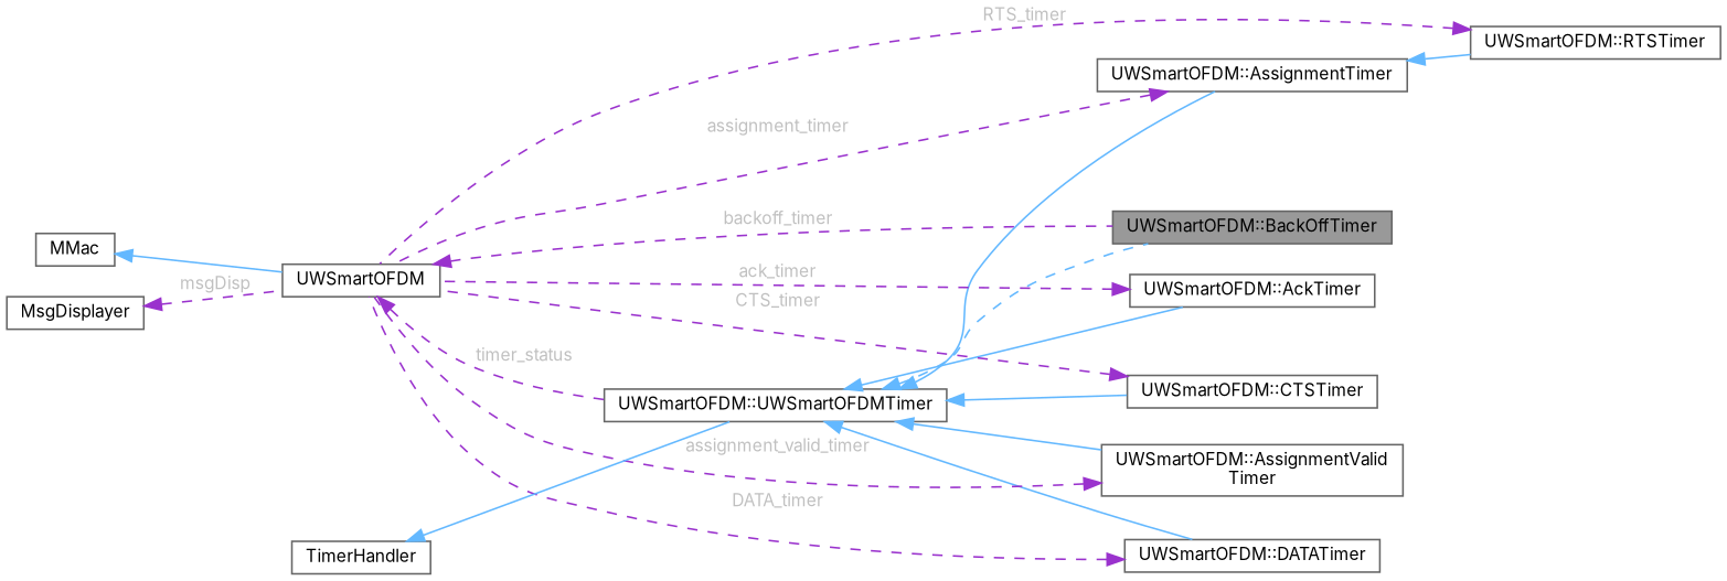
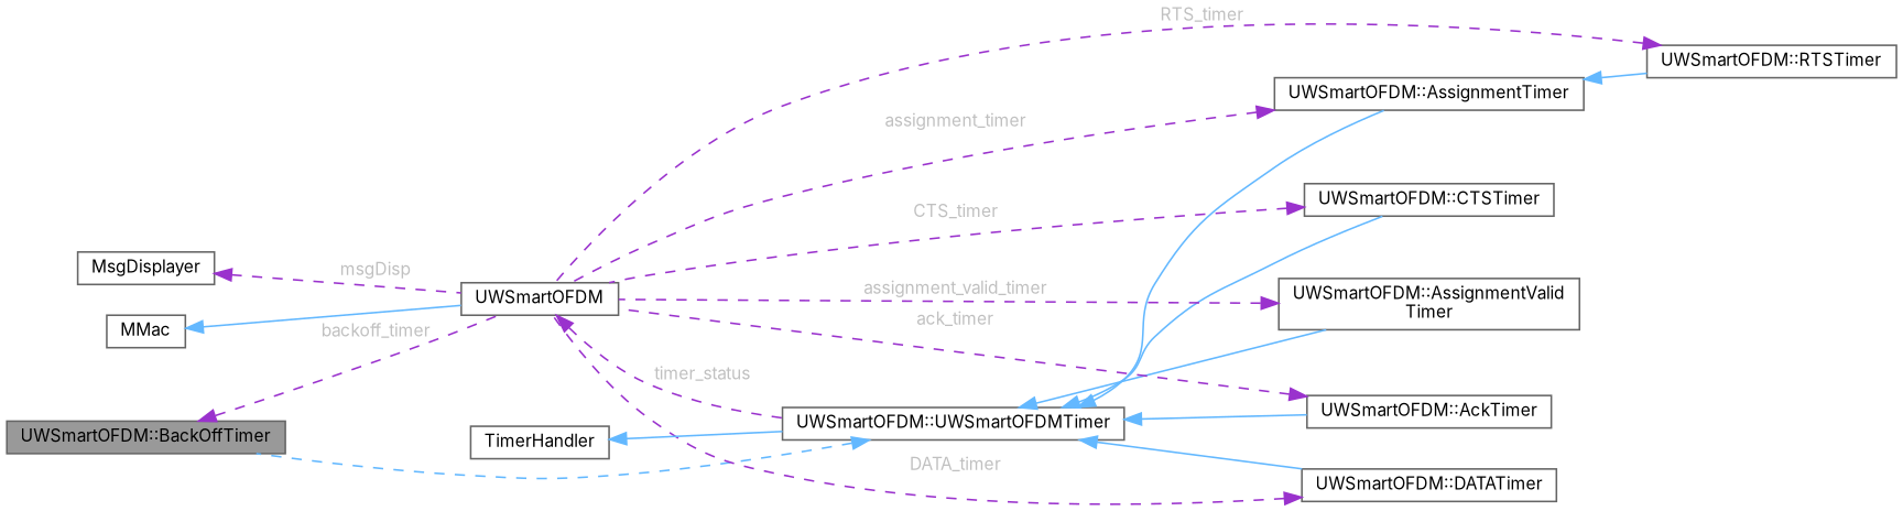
  digraph {
    fontname=Inter
    rankdir=LR
    node [color=gray40 fillcolor=white fontname=Inter fontsize=10 shape=box style=filled]
    edge [color=darkorchid3 dir=back fontname=Inter fontsize=10 labelfontname=Helvetica labelfontsize=10 style=dashed]
    n1 [fillcolor=grey60 fontcolor=black height=0.2 label="UWSmartOFDM::BackOffTimer" width=0.4]
    n2 [height=0.2 label=UWSmartOFDM width=0.4]
    n3 [height=0.2 label="UWSmartOFDM::UWSmartOFDMTimer" width=0.4]
    n4 [height=0.2 label="UWSmartOFDM::AckTimer" width=0.4]
    n5 [height=0.2 label="UWSmartOFDM::CTSTimer" width=0.4]
    n6 [height=0.2 label="UWSmartOFDM::DATATimer" width=0.4]
    n7 [height=0.2 label="UWSmartOFDM::AssignmentTimer" width=0.4]
    n8 [height=0.2 label="UWSmartOFDM::AssignmentValid\lTimer" width=0.4]
    n9 [height=0.2 label="UWSmartOFDM::RTSTimer" width=0.4]
    n10 [height=0.2 label=TimerHandler width=0.4]
    n11 [height=0.2 label=MMac width=0.4]
    n12 [height=0.2 label=MsgDisplayer width=0.4]
-   n2 -> n1 [fontcolor=grey label=" backoff_timer"]
+   n1 -> n2 [fontcolor=grey label=" backoff_timer"]
    n2 -> n3 [fontcolor=grey label=" timer_status"]
    n3 -> n1 [color=steelblue1]
    n3 -> n4 [color=steelblue1 style=solid]
    n3 -> n5 [color=steelblue1 style=solid]
    n3 -> n6 [color=steelblue1 style=solid]
    n3 -> n7 [color=steelblue1 style=solid]
    n3 -> n8 [color=steelblue1 style=solid]
    n4 -> n2 [fontcolor=grey label=" ack_timer"]
    n5 -> n2 [fontcolor=grey label=" CTS_timer"]
    n6 -> n2 [fontcolor=grey label=" DATA_timer"]
    n7 -> n2 [fontcolor=grey label=" assignment_timer"]
    n7 -> n9 [color=steelblue1 style=solid]
    n8 -> n2 [fontcolor=grey label=" assignment_valid_timer"]
    n9 -> n2 [fontcolor=grey label=" RTS_timer"]
    n10 -> n3 [color=steelblue1 style=solid]
    n11 -> n2 [color=steelblue1 style=solid]
    n12 -> n2 [fontcolor=grey label=" msgDisp"]
  }
